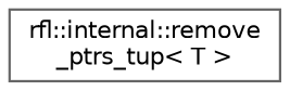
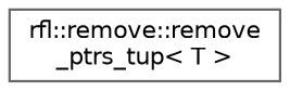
  digraph {
    rankdir=LR
-   n1 [color=grey40 fillcolor=white fontname=Helvetica fontsize=10 height=0.2 label="rfl::internal::remove\l_ptrs_tup\< T \>" shape=box style=filled width=0.4]
+   n1 [color=grey40 fillcolor=white fontname=Helvetica fontsize=10 height=0.2 label="rfl::remove::remove\l_ptrs_tup\< T \>" shape=box style=filled width=0.4]
  }
